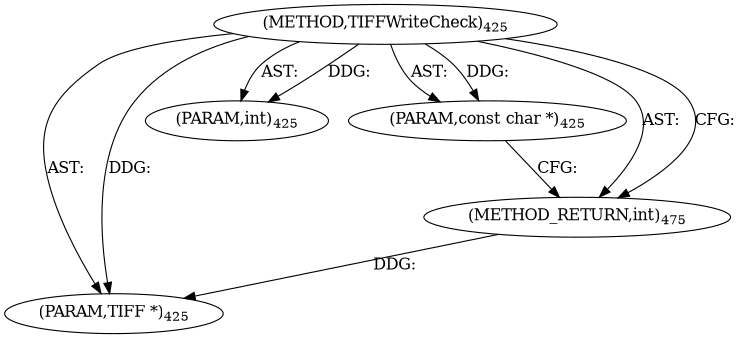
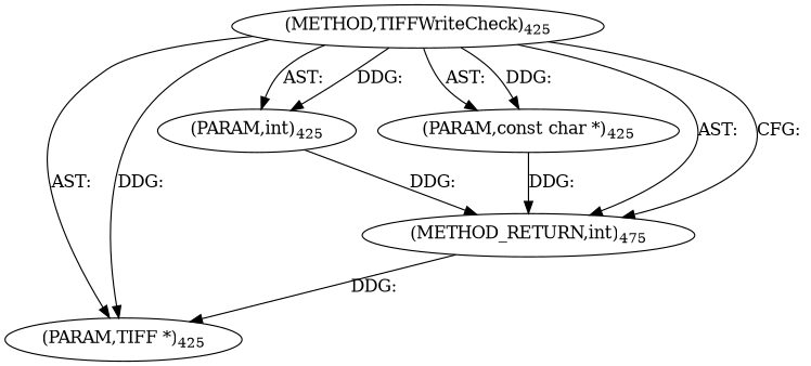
  digraph {
    n1 [label=<(METHOD,TIFFWriteCheck)<SUB>425</SUB>>]
    n2 [label=<(PARAM,TIFF *)<SUB>425</SUB>>]
    n3 [label=<(PARAM,int)<SUB>425</SUB>>]
    n4 [label=<(PARAM,const char *)<SUB>425</SUB>>]
    n5 [label=<(METHOD_RETURN,int)<SUB>475</SUB>>]
    n1 -> n2 [label="AST: "]
    n1 -> n2 [label="DDG: "]
    n1 -> n3 [label="AST: "]
    n1 -> n3 [label="DDG: "]
    n1 -> n4 [label="AST: "]
    n1 -> n4 [label="DDG: "]
    n1 -> n5 [label="AST: "]
    n1 -> n5 [label="CFG: "]
-   n4 -> n5 [label="CFG: "]
+   n3 -> n5 [label="DDG: "]
+   n4 -> n5 [label="DDG: "]
    n5 -> n2 [label="DDG: "]
  }
